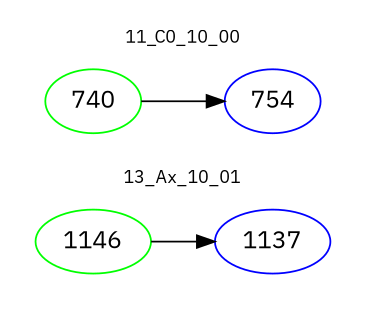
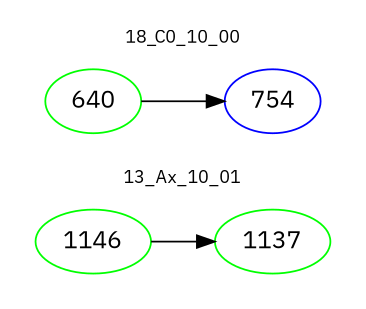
  digraph {
    fontname="IBM Plex Sans"
    rankdir=LR
    node [color=green fontname="IBM Plex Sans"]
    edge [color=black fontname="IBM Plex Sans"]
    n1 [label=1146]
-   n2 [color=blue label=1137]
-   n3 [label=740]
+   n2 [label=1137]
+   n3 [label=640]
    n4 [color=blue label=754]
    subgraph cluster_1 {
      color=white
      fontsize=10
      label="13_Ax_10_01"
      n1
      n2
    }
    subgraph cluster_2 {
      color=white
      fontsize=10
-     label="11_C0_10_00"
+     label="18_C0_10_00"
      n3
      n4
    }
    n1 -> n2
    n3 -> n4
  }
